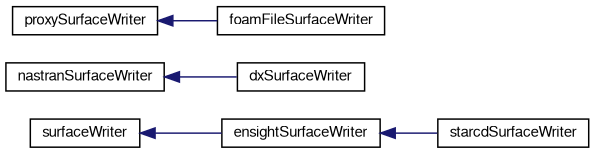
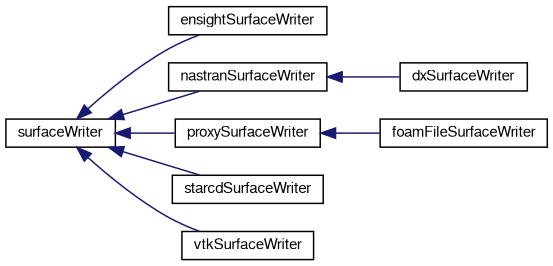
  digraph {
    rankdir=LR
    node [color=black fontname=FreeSans fontsize=10 shape=record]
    edge [color=midnightblue dir=back fontname=FreeSans fontsize=10 labelfontname=FreeSans labelfontsize=10 style=solid]
    n1 [height=0.2 label=surfaceWriter width=0.4]
    n2 [height=0.2 label=ensightSurfaceWriter width=0.4]
    n3 [height=0.2 label=nastranSurfaceWriter width=0.4]
    n4 [height=0.2 label=proxySurfaceWriter width=0.4]
    n5 [height=0.2 label=starcdSurfaceWriter width=0.4]
+   n6 [height=0.2 label=vtkSurfaceWriter width=0.4]
    n7 [height=0.2 label=dxSurfaceWriter width=0.4]
    n8 [height=0.2 label=foamFileSurfaceWriter width=0.4]
    n1 -> n2
-   n2 -> n5
+   n1 -> n3
+   n1 -> n4
+   n1 -> n5
+   n1 -> n6
    n3 -> n7
    n4 -> n8
  }
